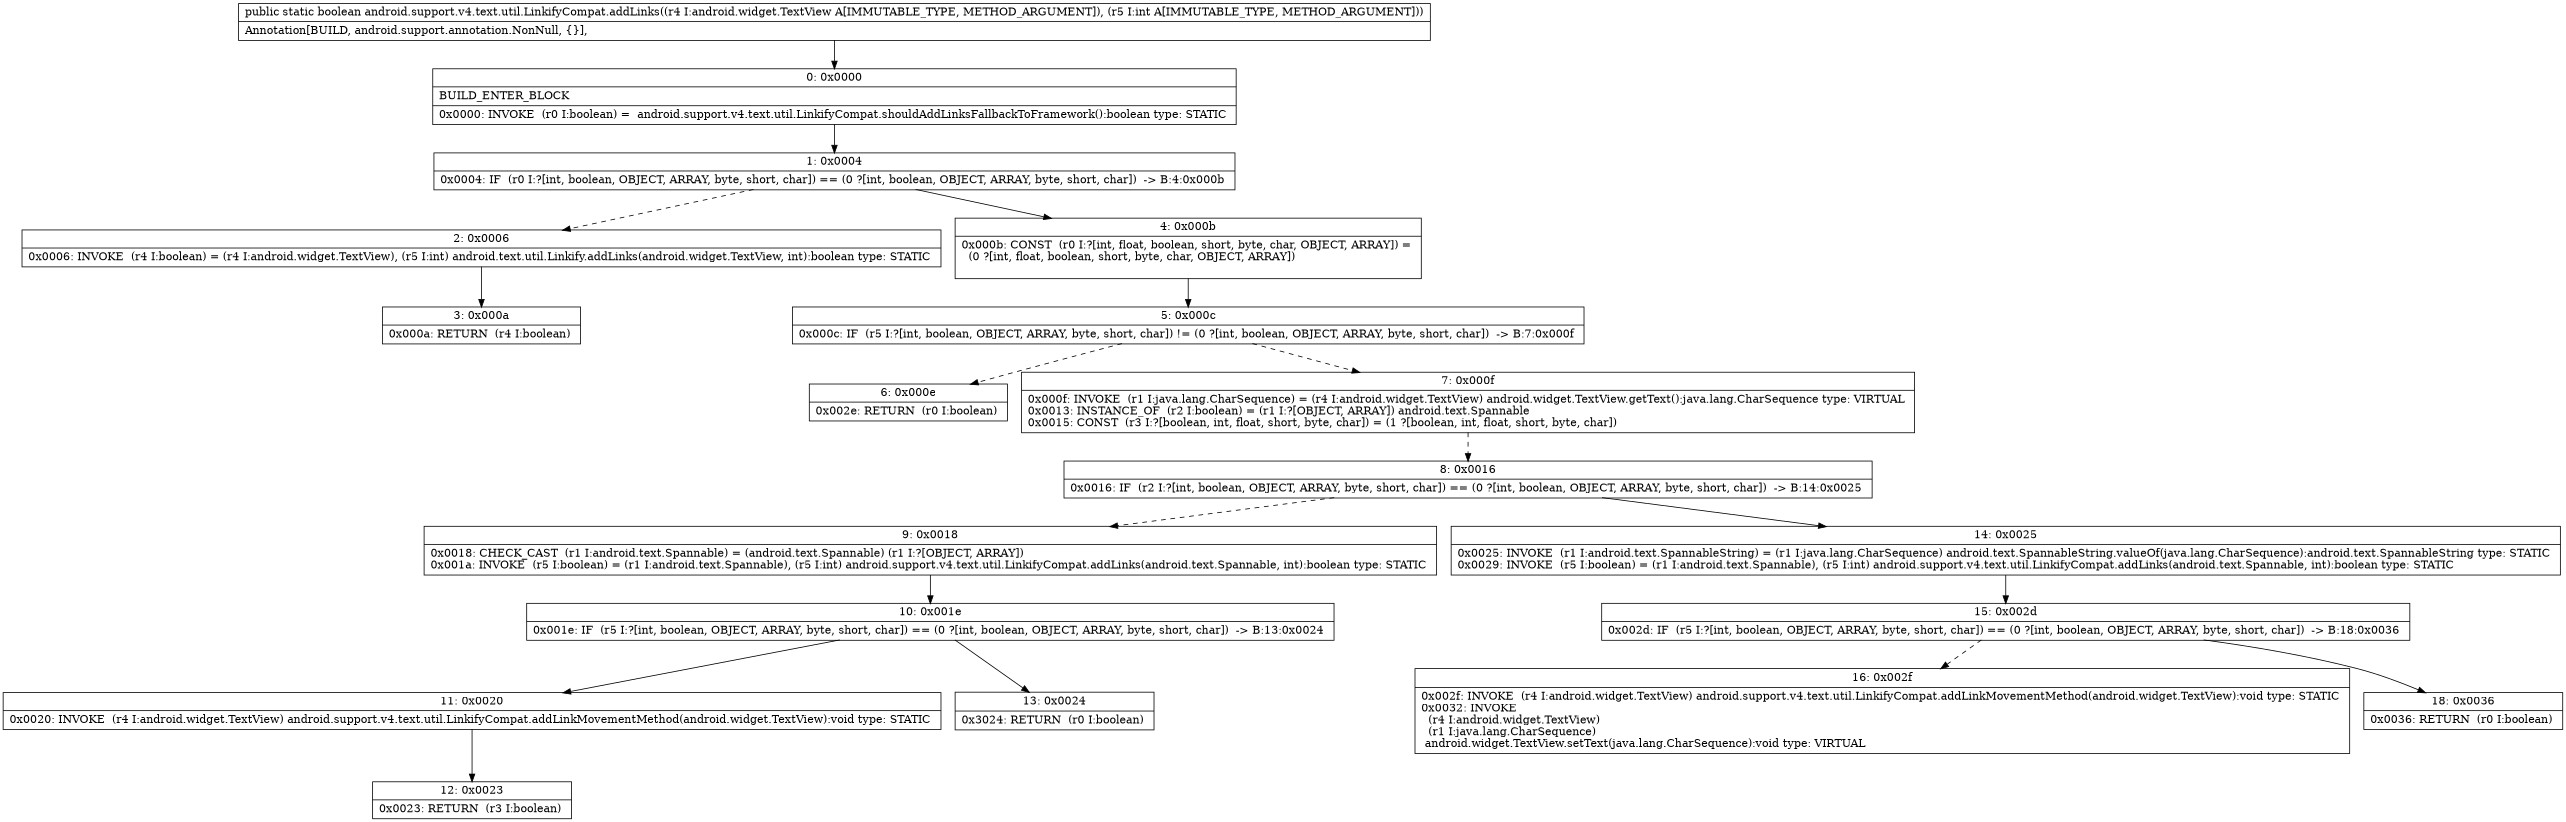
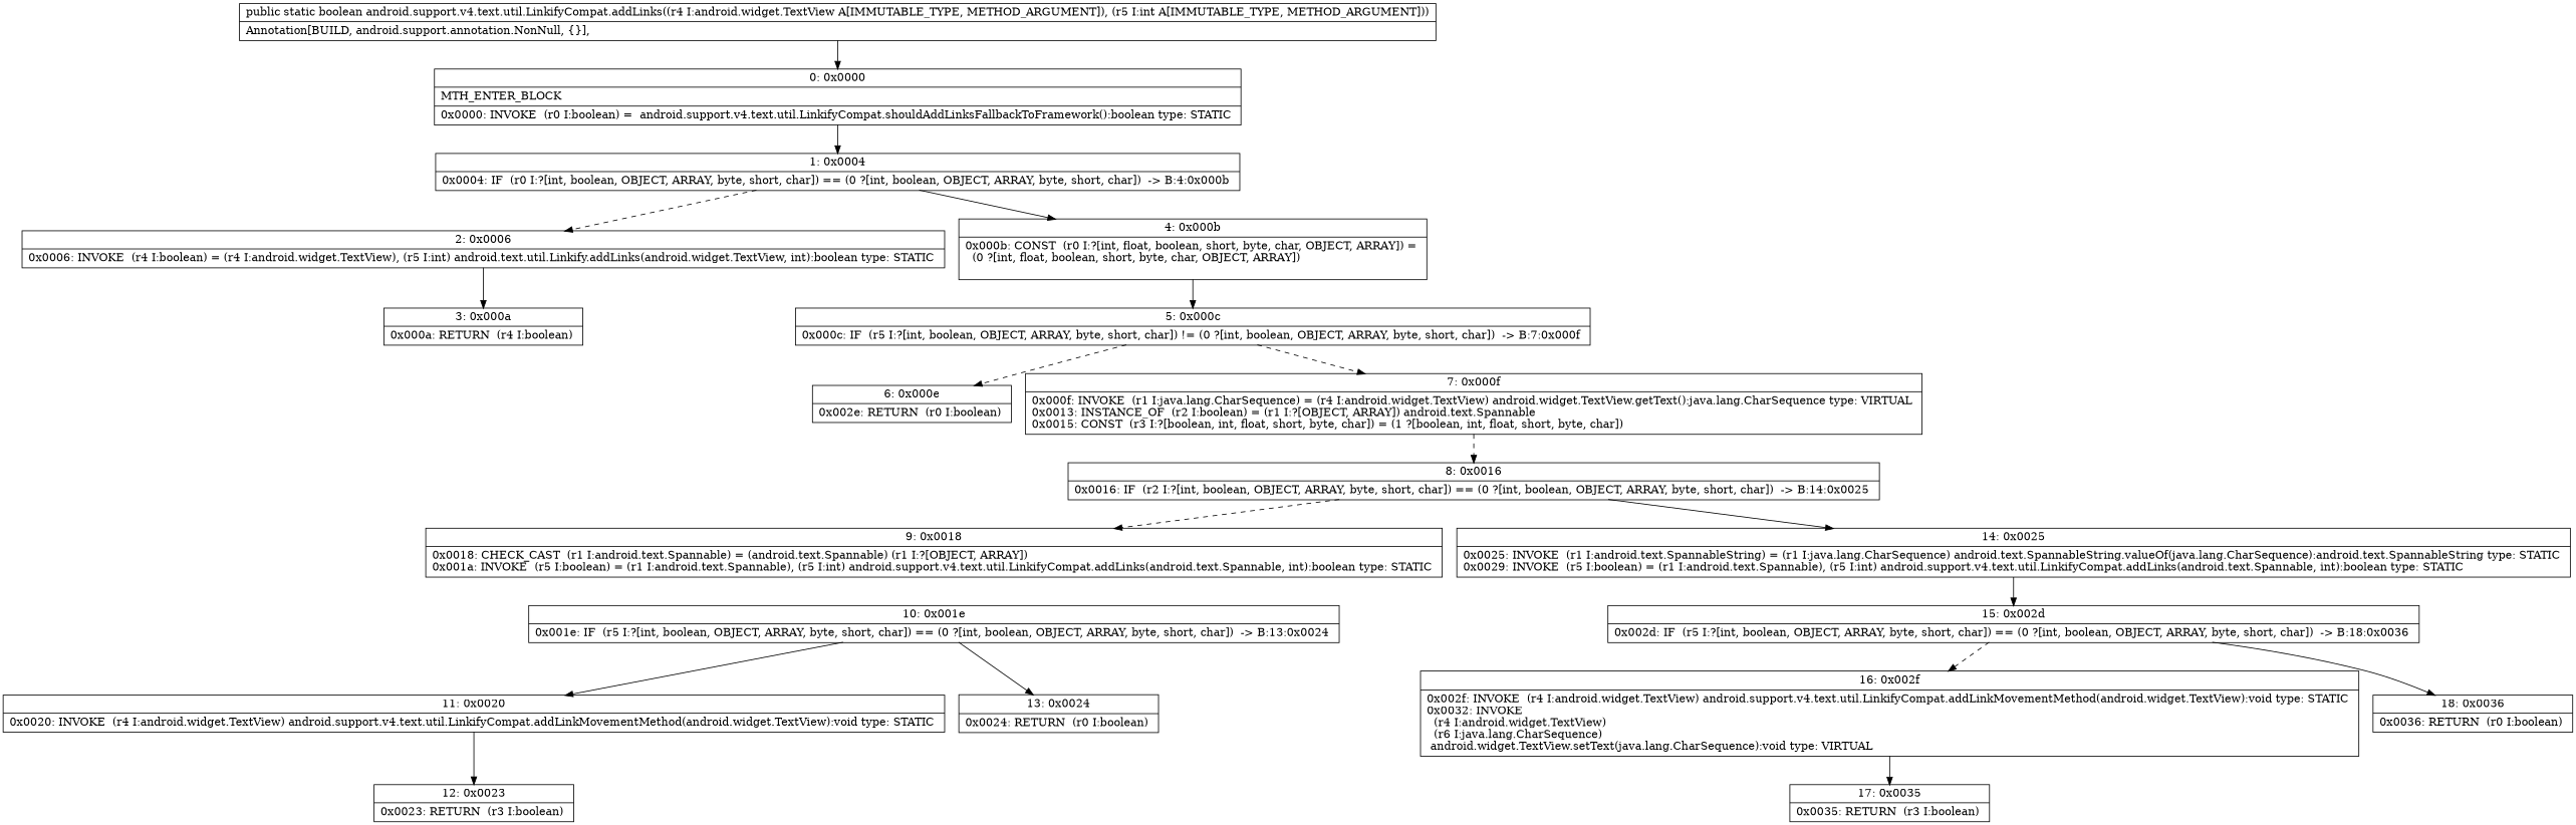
  digraph {
    node [shape=record]
-   n1 [label="{0\:\ 0x0000|BUILD_ENTER_BLOCK\l|0x0000: INVOKE  (r0 I:boolean) =  android.support.v4.text.util.LinkifyCompat.shouldAddLinksFallbackToFramework():boolean type: STATIC \l}"]
+   n1 [label="{0\:\ 0x0000|MTH_ENTER_BLOCK\l|0x0000: INVOKE  (r0 I:boolean) =  android.support.v4.text.util.LinkifyCompat.shouldAddLinksFallbackToFramework():boolean type: STATIC \l}"]
    n2 [label="{1\:\ 0x0004|0x0004: IF  (r0 I:?[int, boolean, OBJECT, ARRAY, byte, short, char]) == (0 ?[int, boolean, OBJECT, ARRAY, byte, short, char])  \-\> B:4:0x000b \l}"]
    n3 [label="{2\:\ 0x0006|0x0006: INVOKE  (r4 I:boolean) = (r4 I:android.widget.TextView), (r5 I:int) android.text.util.Linkify.addLinks(android.widget.TextView, int):boolean type: STATIC \l}"]
    n4 [label="{4\:\ 0x000b|0x000b: CONST  (r0 I:?[int, float, boolean, short, byte, char, OBJECT, ARRAY]) = \l  (0 ?[int, float, boolean, short, byte, char, OBJECT, ARRAY])\l \l}"]
    n5 [label="{3\:\ 0x000a|0x000a: RETURN  (r4 I:boolean) \l}"]
    n6 [label="{5\:\ 0x000c|0x000c: IF  (r5 I:?[int, boolean, OBJECT, ARRAY, byte, short, char]) != (0 ?[int, boolean, OBJECT, ARRAY, byte, short, char])  \-\> B:7:0x000f \l}"]
    n7 [label="{6\:\ 0x000e|0x002e: RETURN  (r0 I:boolean) \l}"]
    n8 [label="{7\:\ 0x000f|0x000f: INVOKE  (r1 I:java.lang.CharSequence) = (r4 I:android.widget.TextView) android.widget.TextView.getText():java.lang.CharSequence type: VIRTUAL \l0x0013: INSTANCE_OF  (r2 I:boolean) = (r1 I:?[OBJECT, ARRAY]) android.text.Spannable \l0x0015: CONST  (r3 I:?[boolean, int, float, short, byte, char]) = (1 ?[boolean, int, float, short, byte, char]) \l}"]
    n9 [label="{8\:\ 0x0016|0x0016: IF  (r2 I:?[int, boolean, OBJECT, ARRAY, byte, short, char]) == (0 ?[int, boolean, OBJECT, ARRAY, byte, short, char])  \-\> B:14:0x0025 \l}"]
    n10 [label="{9\:\ 0x0018|0x0018: CHECK_CAST  (r1 I:android.text.Spannable) = (android.text.Spannable) (r1 I:?[OBJECT, ARRAY]) \l0x001a: INVOKE  (r5 I:boolean) = (r1 I:android.text.Spannable), (r5 I:int) android.support.v4.text.util.LinkifyCompat.addLinks(android.text.Spannable, int):boolean type: STATIC \l}"]
    n11 [label="{14\:\ 0x0025|0x0025: INVOKE  (r1 I:android.text.SpannableString) = (r1 I:java.lang.CharSequence) android.text.SpannableString.valueOf(java.lang.CharSequence):android.text.SpannableString type: STATIC \l0x0029: INVOKE  (r5 I:boolean) = (r1 I:android.text.Spannable), (r5 I:int) android.support.v4.text.util.LinkifyCompat.addLinks(android.text.Spannable, int):boolean type: STATIC \l}"]
    n12 [label="{10\:\ 0x001e|0x001e: IF  (r5 I:?[int, boolean, OBJECT, ARRAY, byte, short, char]) == (0 ?[int, boolean, OBJECT, ARRAY, byte, short, char])  \-\> B:13:0x0024 \l}"]
    n13 [label="{15\:\ 0x002d|0x002d: IF  (r5 I:?[int, boolean, OBJECT, ARRAY, byte, short, char]) == (0 ?[int, boolean, OBJECT, ARRAY, byte, short, char])  \-\> B:18:0x0036 \l}"]
    n14 [label="{11\:\ 0x0020|0x0020: INVOKE  (r4 I:android.widget.TextView) android.support.v4.text.util.LinkifyCompat.addLinkMovementMethod(android.widget.TextView):void type: STATIC \l}"]
-   n15 [label="{13\:\ 0x0024|0x3024: RETURN  (r0 I:boolean) \l}"]
+   n15 [label="{13\:\ 0x0024|0x0024: RETURN  (r0 I:boolean) \l}"]
    n16 [label="{12\:\ 0x0023|0x0023: RETURN  (r3 I:boolean) \l}"]
-   n17 [label="{16\:\ 0x002f|0x002f: INVOKE  (r4 I:android.widget.TextView) android.support.v4.text.util.LinkifyCompat.addLinkMovementMethod(android.widget.TextView):void type: STATIC \l0x0032: INVOKE  \l  (r4 I:android.widget.TextView)\l  (r1 I:java.lang.CharSequence)\l android.widget.TextView.setText(java.lang.CharSequence):void type: VIRTUAL \l}"]
+   n17 [label="{16\:\ 0x002f|0x002f: INVOKE  (r4 I:android.widget.TextView) android.support.v4.text.util.LinkifyCompat.addLinkMovementMethod(android.widget.TextView):void type: STATIC \l0x0032: INVOKE  \l  (r4 I:android.widget.TextView)\l  (r6 I:java.lang.CharSequence)\l android.widget.TextView.setText(java.lang.CharSequence):void type: VIRTUAL \l}"]
    n18 [label="{18\:\ 0x0036|0x0036: RETURN  (r0 I:boolean) \l}"]
+   n19 [label="{17\:\ 0x0035|0x0035: RETURN  (r3 I:boolean) \l}"]
    n20 [label="{public static boolean android.support.v4.text.util.LinkifyCompat.addLinks((r4 I:android.widget.TextView A[IMMUTABLE_TYPE, METHOD_ARGUMENT]), (r5 I:int A[IMMUTABLE_TYPE, METHOD_ARGUMENT]))  | Annotation[BUILD, android.support.annotation.NonNull, \{\}], \l}"]
    n1 -> n2
    n2 -> n3 [style=dashed]
    n2 -> n4
    n3 -> n5
    n4 -> n6
    n6 -> n7 [style=dashed]
    n6 -> n8 [style=dashed]
    n8 -> n9 [style=dashed]
    n9 -> n10 [style=dashed]
    n9 -> n11
-   n10 -> n12
    n11 -> n13
    n12 -> n14 [style=solid]
    n12 -> n15
    n13 -> n17 [style=dashed]
    n13 -> n18
    n14 -> n16
+   n17 -> n19
    n20 -> n1
  }
